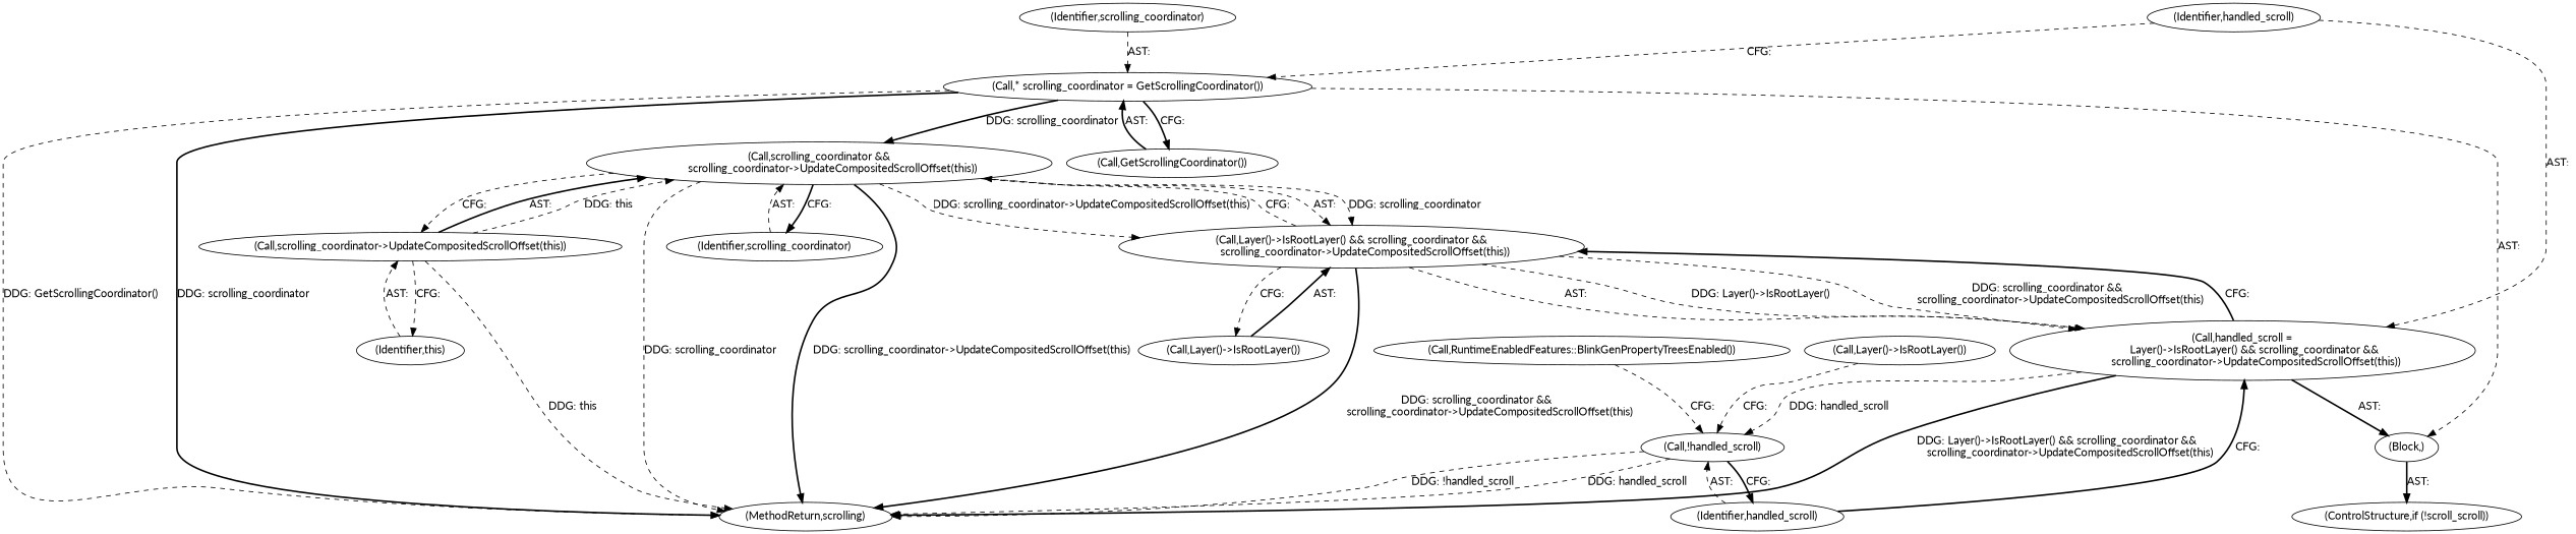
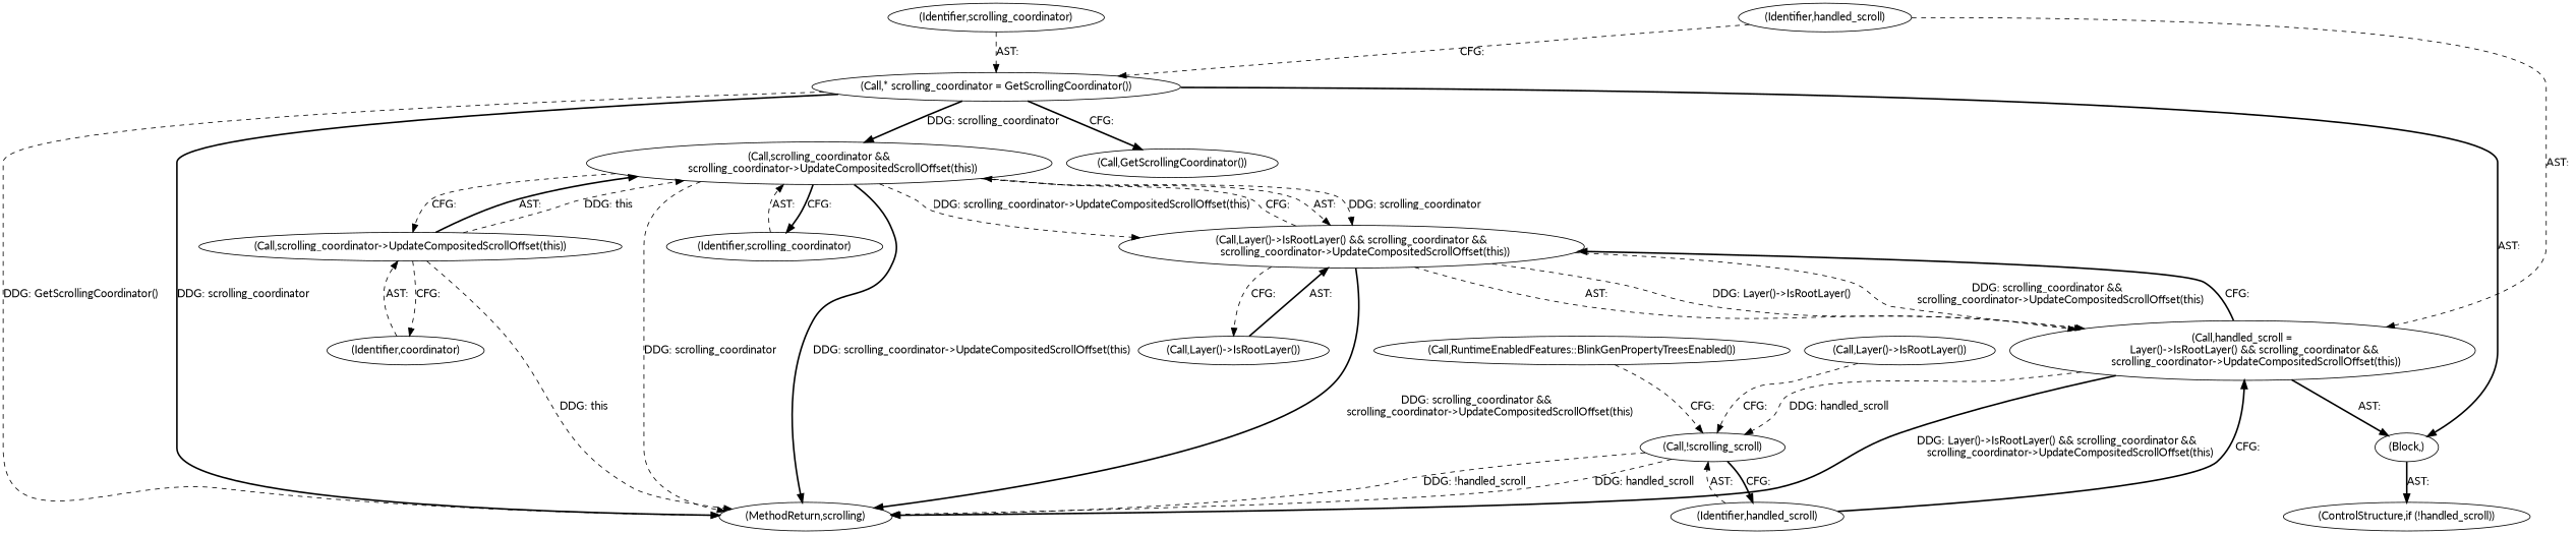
  digraph {
    fontname=Lato
    node [fontname=Lato]
    edge [fontname=Lato style=dashed]
    n1 [label="(Call,scrolling_coordinator &&\n         scrolling_coordinator->UpdateCompositedScrollOffset(this))"]
    n2 [label="(Call,scrolling_coordinator->UpdateCompositedScrollOffset(this))"]
    n3 [label="(Call,Layer()->IsRootLayer() && scrolling_coordinator &&\n         scrolling_coordinator->UpdateCompositedScrollOffset(this))"]
    n4 [label="(MethodReturn,scrolling)"]
    n5 [label="(Identifier,scrolling_coordinator)"]
-   n6 [label="(Identifier,this)"]
+   n6 [label="(Identifier,coordinator)"]
    n7 [label="(Call,handled_scroll =\n        Layer()->IsRootLayer() && scrolling_coordinator &&\n         scrolling_coordinator->UpdateCompositedScrollOffset(this))"]
    n8 [label="(Call,Layer()->IsRootLayer())"]
    n9 [label="(Call,* scrolling_coordinator = GetScrollingCoordinator())"]
    n10 [label="(Block,)"]
    n11 [label="(Call,GetScrollingCoordinator())"]
-   n12 [label="(ControlStructure,if (!scroll_scroll))"]
-   n13 [label="(Call,!handled_scroll)"]
+   n12 [label="(ControlStructure,if (!handled_scroll))"]
+   n13 [label="(Call,!scrolling_scroll)"]
    n14 [label="(Identifier,handled_scroll)"]
    n15 [label="(Identifier,handled_scroll)"]
    n16 [label="(Call,RuntimeEnabledFeatures::BlinkGenPropertyTreesEnabled())"]
    n17 [label="(Call,Layer()->IsRootLayer())"]
    n18 [label="(Identifier,scrolling_coordinator)"]
    n1 -> n2 [label="CFG: "]
    n1 -> n3 [label="AST: "]
    n1 -> n3 [label="DDG: scrolling_coordinator"]
    n1 -> n3 [label="DDG: scrolling_coordinator->UpdateCompositedScrollOffset(this)"]
    n1 -> n4 [label="DDG: scrolling_coordinator"]
    n1 -> n4 [label="DDG: scrolling_coordinator->UpdateCompositedScrollOffset(this)" style=bold]
    n1 -> n5 [label="CFG: " style=bold]
    n2 -> n1 [label="AST: " style=bold]
    n2 -> n1 [label="DDG: this"]
    n2 -> n4 [label="DDG: this"]
    n2 -> n6 [label="CFG: "]
    n3 -> n1 [label="CFG: "]
    n3 -> n4 [label="DDG: scrolling_coordinator &&\n         scrolling_coordinator->UpdateCompositedScrollOffset(this)" style=bold]
    n3 -> n7 [label="AST: "]
    n3 -> n7 [label="DDG: Layer()->IsRootLayer()"]
    n3 -> n7 [label="DDG: scrolling_coordinator &&\n         scrolling_coordinator->UpdateCompositedScrollOffset(this)"]
    n3 -> n8 [label="CFG: "]
    n5 -> n1 [label="AST: "]
    n6 -> n2 [label="AST: "]
    n7 -> n3 [label="CFG: " style=bold]
    n7 -> n4 [label="DDG: Layer()->IsRootLayer() && scrolling_coordinator &&\n         scrolling_coordinator->UpdateCompositedScrollOffset(this)" style=bold]
    n7 -> n10 [label="AST: " style=bold]
    n7 -> n13 [label="DDG: handled_scroll"]
    n8 -> n3 [label="AST: " style=bold]
    n9 -> n1 [label="DDG: scrolling_coordinator" style=bold]
    n9 -> n4 [label="DDG: scrolling_coordinator" style=bold]
    n9 -> n4 [label="DDG: GetScrollingCoordinator()"]
-   n9 -> n10 [label="AST: "]
+   n9 -> n10 [label="AST: " style=bold]
    n9 -> n11 [label="CFG: " style=bold]
    n10 -> n12 [label="AST: " style=bold]
-   n11 -> n9 [label="AST: " style=bold]
    n13 -> n4 [label="DDG: handled_scroll"]
    n13 -> n4 [label="DDG: !handled_scroll"]
    n13 -> n14 [label="CFG: " style=bold]
    n14 -> n7 [label="CFG: " style=bold]
    n14 -> n13 [label="AST: "]
    n15 -> n7 [label="AST: "]
    n15 -> n9 [label="CFG: "]
    n16 -> n13 [label="CFG: "]
    n17 -> n13 [label="CFG: "]
    n18 -> n9 [label="AST: "]
  }
